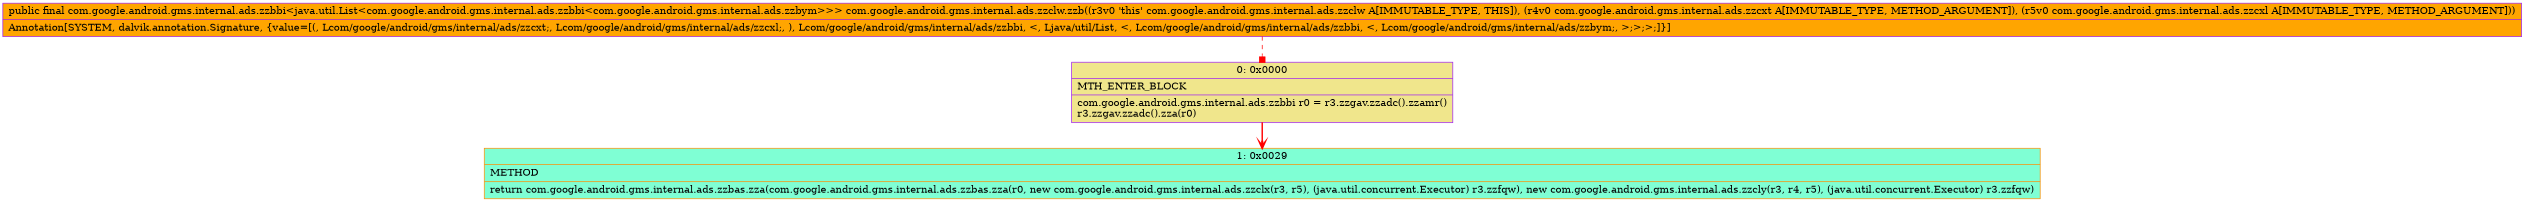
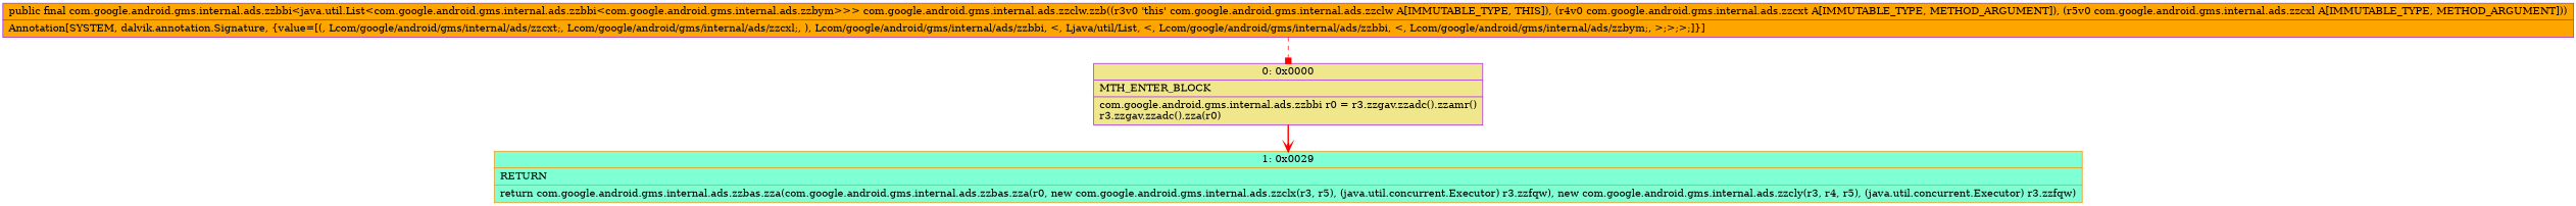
  digraph {
    node [shape=record style=filled color=purple]
    edge [color=red]
    n1 [label="{0\:\ 0x0000|MTH_ENTER_BLOCK\l|com.google.android.gms.internal.ads.zzbbi r0 = r3.zzgav.zzadc().zzamr()\lr3.zzgav.zzadc().zza(r0)\l}" fillcolor=khaki]
-   n2 [label="{1\:\ 0x0029|METHOD\l|return com.google.android.gms.internal.ads.zzbas.zza(com.google.android.gms.internal.ads.zzbas.zza(r0, new com.google.android.gms.internal.ads.zzclx(r3, r5), (java.util.concurrent.Executor) r3.zzfqw), new com.google.android.gms.internal.ads.zzcly(r3, r4, r5), (java.util.concurrent.Executor) r3.zzfqw)\l}" fillcolor=aquamarine color=darkorange]
+   n2 [label="{1\:\ 0x0029|RETURN\l|return com.google.android.gms.internal.ads.zzbas.zza(com.google.android.gms.internal.ads.zzbas.zza(r0, new com.google.android.gms.internal.ads.zzclx(r3, r5), (java.util.concurrent.Executor) r3.zzfqw), new com.google.android.gms.internal.ads.zzcly(r3, r4, r5), (java.util.concurrent.Executor) r3.zzfqw)\l}" fillcolor=aquamarine color=darkorange]
    n3 [label="{public final com.google.android.gms.internal.ads.zzbbi\<java.util.List\<com.google.android.gms.internal.ads.zzbbi\<com.google.android.gms.internal.ads.zzbym\>\>\> com.google.android.gms.internal.ads.zzclw.zzb((r3v0 'this' com.google.android.gms.internal.ads.zzclw A[IMMUTABLE_TYPE, THIS]), (r4v0 com.google.android.gms.internal.ads.zzcxt A[IMMUTABLE_TYPE, METHOD_ARGUMENT]), (r5v0 com.google.android.gms.internal.ads.zzcxl A[IMMUTABLE_TYPE, METHOD_ARGUMENT]))  | Annotation[SYSTEM, dalvik.annotation.Signature, \{value=[(, Lcom\/google\/android\/gms\/internal\/ads\/zzcxt;, Lcom\/google\/android\/gms\/internal\/ads\/zzcxl;, ), Lcom\/google\/android\/gms\/internal\/ads\/zzbbi, \<, Ljava\/util\/List, \<, Lcom\/google\/android\/gms\/internal\/ads\/zzbbi, \<, Lcom\/google\/android\/gms\/internal\/ads\/zzbym;, \>;\>;\>;]\}]\l}" fillcolor=orange]
    n1 -> n2 [style=bold arrowhead=vee]
    n3 -> n1 [style=dashed arrowhead=box]
  }
